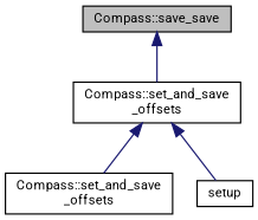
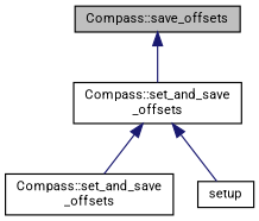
  digraph {
    rankdir=TB
    fontname=Roboto
    node [color=black fillcolor=white fontname=Roboto fontsize=10 shape=record style=filled]
    edge [color=midnightblue dir=back fontname=Roboto fontsize=10 labelfontname=Helvetica labelfontsize=10 style=solid]
-   n1 [fillcolor=grey75 fontcolor=black height=0.2 label="Compass::save_save" width=0.4]
+   n1 [fillcolor=grey75 fontcolor=black height=0.2 label="Compass::save_offsets" width=0.4]
    n2 [height=0.2 label="Compass::set_and_save\l_offsets" width=0.4]
    n3 [height=0.2 label="Compass::set_and_save\l_offsets" width=0.4]
    n4 [height=0.2 label=setup width=0.4]
    n1 -> n2
    n2 -> n3
    n2 -> n4
  }
